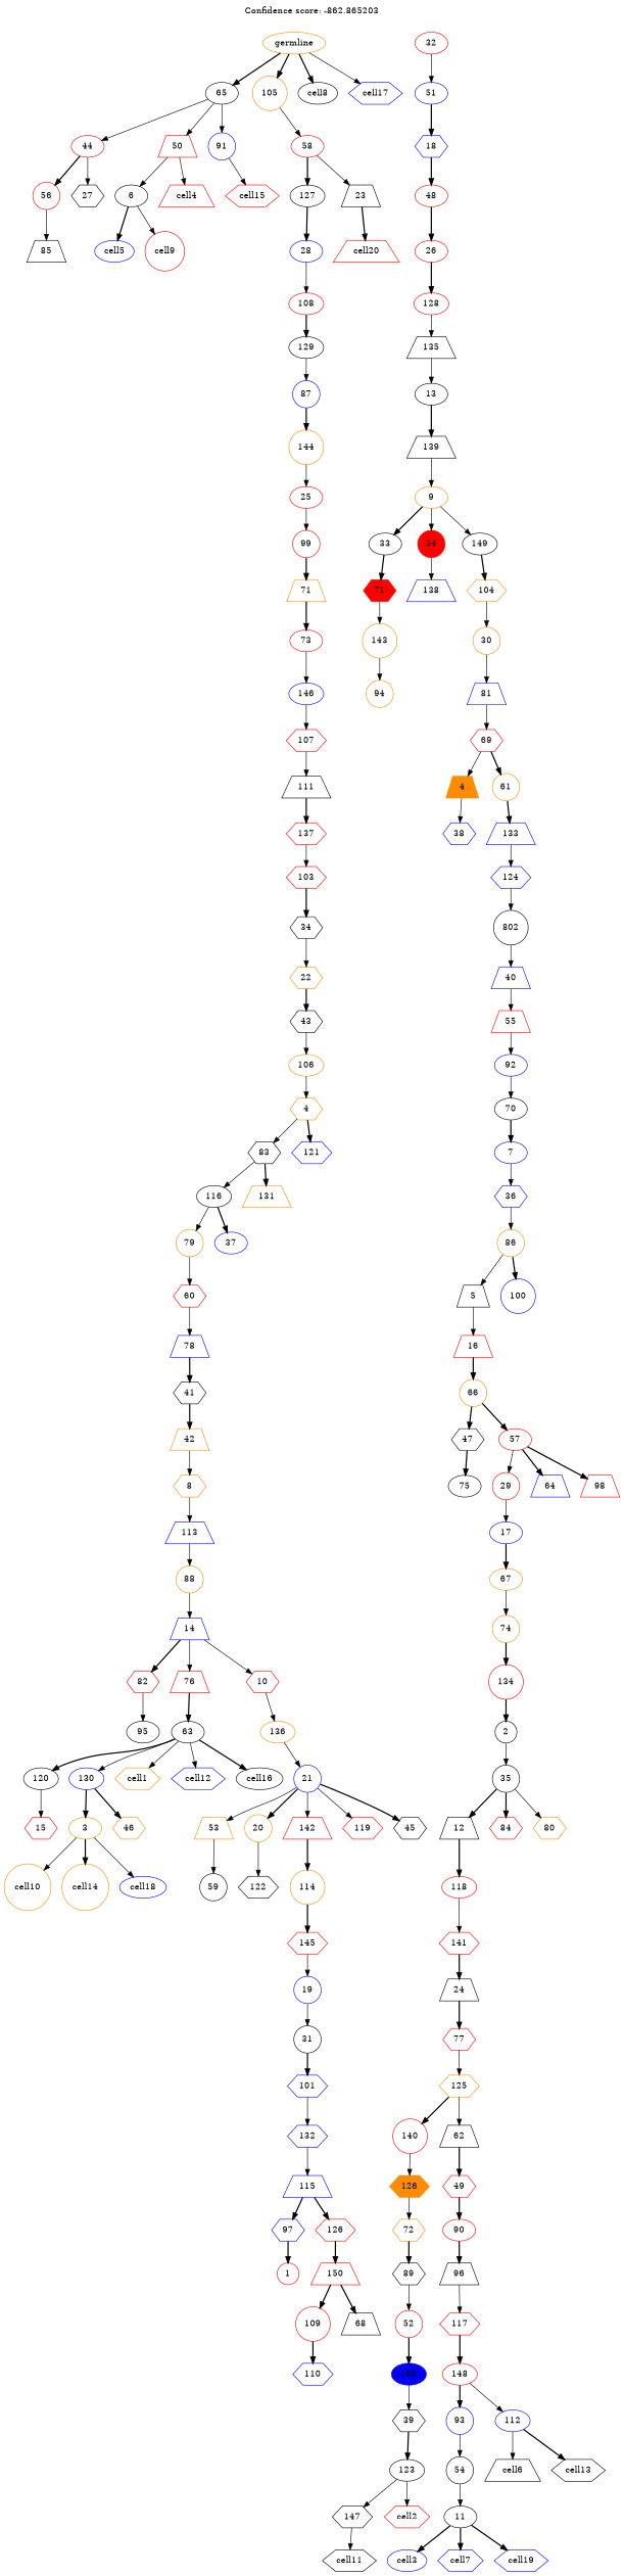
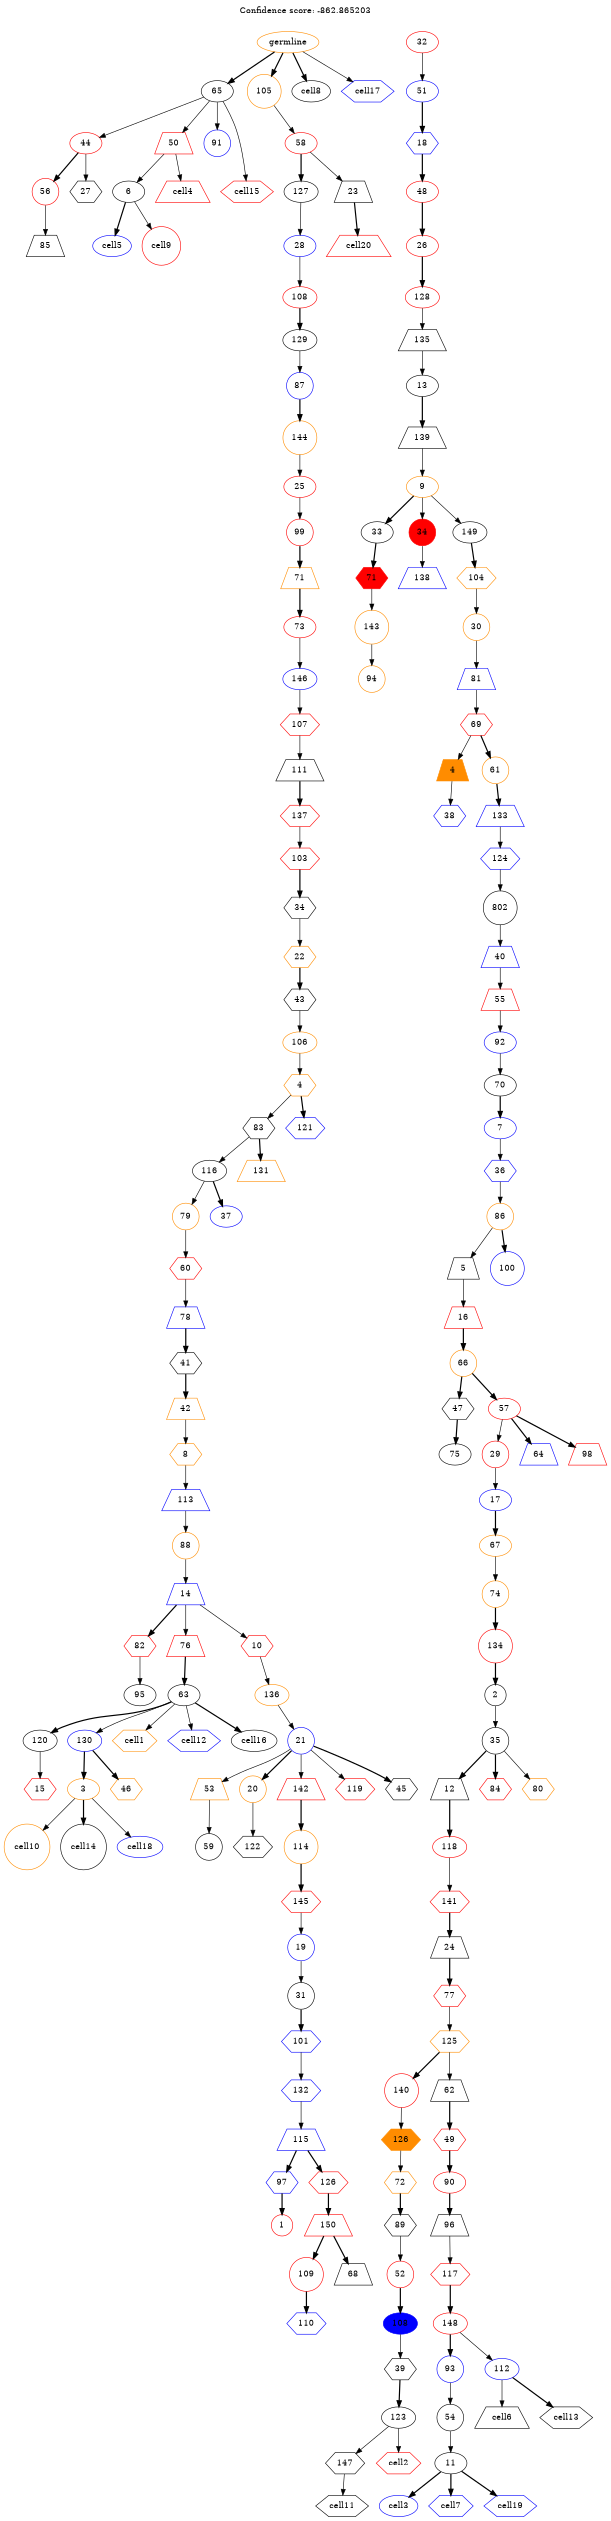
  digraph {
    label="Confidence score: -862.865203"
    labelloc=t
    node [color=red shape=hexagon]
    edge [style=solid]
    n1 [label=56 shape=circle]
    n2 [color=black label=85 shape=trapezium]
    n3 [label=44 shape=ellipse]
    n4 [color=black label=27]
    n5 [label=50 shape=trapezium]
    n6 [color=black label=6 shape=ellipse]
    cell4 [shape=trapezium]
    cell5 [color=blue shape=ellipse]
    cell9 [shape=circle]
    n10 [color=black label=65 shape=ellipse]
    n11 [color=blue label=91 shape=circle]
    cell15
    n13 [label=82]
    n14 [color=black label=95 shape=ellipse]
    n15 [color=black label=120 shape=ellipse]
    n16 [label=15]
    n17 [color=blue label=130 shape=ellipse]
    n18 [color=darkorange label=3 shape=ellipse]
    n19 [color=darkorange label=46]
    cell10 [color=darkorange shape=circle]
-   cell14 [color=darkorange shape=circle]
+   cell14 [color=black shape=circle]
    cell18 [color=blue shape=ellipse]
    n23 [color=black label=63 shape=ellipse]
    cell1 [color=darkorange]
    cell12 [color=blue]
    cell16 [color=black shape=ellipse]
    n27 [label=76 shape=trapezium]
    n28 [color=darkorange label=53 shape=trapezium]
    n29 [color=black label=59 shape=circle]
    n30 [color=darkorange label=20 shape=circle]
    n31 [color=black label=122]
    n32 [color=blue label=97]
    n33 [label=1 shape=circle]
    n34 [label=109 shape=circle]
    n35 [color=blue label=110]
    n36 [color=darkorange label=143 shape=circle]
    n37 [color=darkorange label=94 shape=circle]
    n38 [label=71 style=filled]
    n39 [color=black label=33 shape=ellipse]
    n40 [label=34 shape=circle style=filled]
    n41 [color=blue label=138 shape=trapezium]
    n42 [color=darkorange label=4 shape=trapezium style=filled]
    n43 [color=blue label=38]
    n44 [color=black label=47]
    n45 [color=black label=75 shape=ellipse]
    n46 [color=black label=123 shape=ellipse]
    n47 [color=black label=147]
    cell2
    cell11 [color=black]
    n50 [color=black label=39]
    n51 [color=blue label=108 shape=ellipse style=filled]
    n52 [label=52 shape=circle]
    n53 [color=black label=89]
    n54 [color=darkorange label=72]
    n55 [color=darkorange label=126 style=filled]
    n56 [label=140 shape=circle]
    n57 [color=black label=54 shape=circle]
    n58 [color=black label=11 shape=ellipse]
    cell3 [color=blue shape=ellipse]
    cell7 [color=blue]
    cell19 [color=blue]
    n62 [color=blue label=93 shape=circle]
    n63 [label=148 shape=ellipse]
    n64 [color=blue label=112 shape=ellipse]
    cell6 [color=black shape=trapezium]
    cell13 [color=black]
    n67 [label=117]
    n68 [color=black label=96 shape=trapezium]
    n69 [label=90 shape=ellipse]
    n70 [label=49]
    n71 [color=black label=62 shape=trapezium]
    n72 [color=darkorange label=125]
    n73 [label=77]
    n74 [color=black label=24 shape=trapezium]
    n75 [label=141]
    n76 [label=118 shape=ellipse]
    n77 [color=black label=12 shape=trapezium]
    n78 [color=black label=35 shape=circle]
    n79 [label=84]
    n80 [color=darkorange label=80]
    n81 [color=black label=2 shape=circle]
    n82 [label=134 shape=circle]
    n83 [color=darkorange label=74 shape=circle]
    n84 [color=darkorange label=67 shape=ellipse]
    n85 [color=blue label=17 shape=ellipse]
    n86 [label=29 shape=circle]
    n87 [label=57 shape=ellipse]
    n88 [color=blue label=64 shape=trapezium]
    n89 [label=98 shape=trapezium]
    n90 [color=darkorange label=66 shape=circle]
    n91 [label=16 shape=trapezium]
    n92 [color=black label=5 shape=trapezium]
    n93 [color=darkorange label=86 shape=circle]
    n94 [color=blue label=100 shape=circle]
    n95 [color=blue label=36]
    n96 [color=blue label=7 shape=ellipse]
    n97 [color=black label=70 shape=ellipse]
    n98 [color=blue label=92 shape=ellipse]
    n99 [label=55 shape=trapezium]
    n100 [color=blue label=40 shape=trapezium]
    n101 [color=black label=802 shape=circle]
    n102 [color=blue label=124]
    n103 [color=blue label=133 shape=trapezium]
    n104 [color=darkorange label=61 shape=circle]
    n105 [label=69]
    n106 [color=blue label=81 shape=trapezium]
    n107 [color=darkorange label=30 shape=circle]
    n108 [color=darkorange label=104]
    n109 [color=black label=149 shape=ellipse]
    n110 [color=darkorange label=9 shape=ellipse]
    n111 [color=black label=139 shape=trapezium]
    n112 [color=black label=13 shape=ellipse]
    n113 [color=black label=135 shape=trapezium]
    n114 [label=128 shape=ellipse]
    n115 [label=26 shape=ellipse]
    n116 [label=48 shape=ellipse]
    n117 [color=blue label=18]
    n118 [color=blue label=51 shape=ellipse]
    n119 [label=32 shape=ellipse]
    n120 [color=black label=68 shape=trapezium]
    n121 [label=150 shape=trapezium]
    n122 [label=126]
    n123 [color=blue label=115 shape=trapezium]
    n124 [color=blue label=132]
    n125 [color=blue label=101]
    n126 [color=black label=31 shape=circle]
    n127 [color=blue label=19 shape=circle]
    n128 [label=145]
    n129 [color=darkorange label=114 shape=circle]
    n130 [label=142 shape=trapezium]
    n131 [color=blue label=21 shape=circle]
    n132 [label=119]
    n133 [color=black label=45]
    n134 [color=darkorange label=136 shape=ellipse]
    n135 [label=10]
    n136 [color=blue label=14 shape=trapezium]
    n137 [color=darkorange label=88 shape=circle]
    n138 [color=blue label=113 shape=trapezium]
    n139 [color=darkorange label=8]
    n140 [color=darkorange label=42 shape=trapezium]
    n141 [color=black label=41]
    n142 [color=blue label=78 shape=trapezium]
    n143 [label=60]
    n144 [color=darkorange label=79 shape=circle]
    n145 [color=black label=116 shape=ellipse]
    n146 [color=blue label=37 shape=ellipse]
    n147 [color=black label=83]
    n148 [color=darkorange label=131 shape=trapezium]
    n149 [color=darkorange label=4]
    n150 [color=blue label=121]
    n151 [color=darkorange label=106 shape=ellipse]
    n152 [color=black label=43]
    n153 [color=darkorange label=22]
    n154 [color=black label=34]
    n155 [label=103]
    n156 [label=137]
    n157 [color=black label=111 shape=trapezium]
    n158 [label=107]
    n159 [color=blue label=146 shape=ellipse]
    n160 [label=73 shape=ellipse]
    n161 [color=darkorange label=71 shape=trapezium]
    n162 [label=99 shape=circle]
    n163 [label=25 shape=ellipse]
    n164 [color=darkorange label=144 shape=circle]
    n165 [color=blue label=87 shape=circle]
    n166 [color=black label=129 shape=ellipse]
    n167 [label=108 shape=ellipse]
    n168 [color=blue label=28 shape=ellipse]
    n169 [color=black label=127 shape=ellipse]
    n170 [label=58 shape=ellipse]
    n171 [color=black label=23 shape=trapezium]
    cell20 [shape=trapezium]
    n173 [color=darkorange label=105 shape=circle]
    n174 [color=darkorange label=germline shape=ellipse]
    cell8 [color=black shape=ellipse]
    cell17 [color=blue]
    n1 -> n2
    n3 -> n1 [style=bold]
    n3 -> n4
    n5 -> n6
    n5 -> cell4
    n6 -> cell5 [style=bold]
    n6 -> cell9
    n10 -> n3
    n10 -> n5
    n10 -> n11
-   n11 -> cell15
+   n10 -> cell15
    n13 -> n14
    n15 -> n16
    n17 -> n18 [style=bold]
    n17 -> n19 [style=bold]
    n18 -> cell10
    n18 -> cell14 [style=bold]
    n18 -> cell18
    n23 -> n15 [style=bold]
    n23 -> n17
    n23 -> cell1
    n23 -> cell12
    n23 -> cell16 [style=bold]
    n27 -> n23 [style=bold]
    n28 -> n29
    n30 -> n31
    n32 -> n33 [style=bold]
    n34 -> n35 [style=bold]
    n36 -> n37
    n38 -> n36
    n39 -> n38 [style=bold]
    n40 -> n41
    n42 -> n43
    n44 -> n45 [style=bold]
    n46 -> n47
    n46 -> cell2
    n47 -> cell11
    n50 -> n46 [style=bold]
    n51 -> n50
    n52 -> n51 [style=bold]
    n53 -> n52
    n54 -> n53 [style=bold]
    n55 -> n54
    n56 -> n55
    n57 -> n58
    n58 -> cell3 [style=bold]
    n58 -> cell7 [style=bold]
    n58 -> cell19 [style=bold]
    n62 -> n57
    n63 -> n62 [style=bold]
    n63 -> n64
    n64 -> cell6
    n64 -> cell13 [style=bold]
    n67 -> n63 [style=bold]
    n68 -> n67
    n69 -> n68 [style=bold]
    n70 -> n69 [style=bold]
    n71 -> n70 [style=bold]
    n72 -> n56 [style=bold]
    n72 -> n71
    n73 -> n72
    n74 -> n73 [style=bold]
    n75 -> n74 [style=bold]
    n76 -> n75
    n77 -> n76 [style=bold]
    n78 -> n77 [style=bold]
    n78 -> n79 [style=bold]
    n78 -> n80
    n81 -> n78
    n82 -> n81 [style=bold]
    n83 -> n82 [style=bold]
    n84 -> n83
    n85 -> n84 [style=bold]
    n86 -> n85
    n87 -> n86
    n87 -> n88 [style=bold]
    n87 -> n89 [style=bold]
    n90 -> n44 [style=bold]
    n90 -> n87 [style=bold]
    n91 -> n90 [style=bold]
    n92 -> n91
    n93 -> n92
    n93 -> n94 [style=bold]
    n95 -> n93
    n96 -> n95
    n97 -> n96 [style=bold]
    n98 -> n97
    n99 -> n98
    n100 -> n99
    n101 -> n100
    n102 -> n101
    n103 -> n102
    n104 -> n103 [style=bold]
    n105 -> n42
    n105 -> n104 [style=bold]
    n106 -> n105
    n107 -> n106
    n108 -> n107
    n109 -> n108 [style=bold]
    n110 -> n39 [style=bold]
    n110 -> n40
    n110 -> n109
    n111 -> n110
    n112 -> n111 [style=bold]
    n113 -> n112
    n114 -> n113
    n115 -> n114 [style=bold]
    n116 -> n115 [style=bold]
    n117 -> n116 [style=bold]
    n118 -> n117 [style=bold]
    n119 -> n118
    n121 -> n34 [style=bold]
    n121 -> n120 [style=bold]
    n122 -> n121 [style=bold]
    n123 -> n32 [style=bold]
    n123 -> n122 [style=bold]
    n124 -> n123
    n125 -> n124
    n126 -> n125 [style=bold]
    n127 -> n126
    n128 -> n127
    n129 -> n128 [style=bold]
    n130 -> n129 [style=bold]
    n131 -> n28
    n131 -> n30 [style=bold]
    n131 -> n130
    n131 -> n132
    n131 -> n133 [style=bold]
    n134 -> n131
    n135 -> n134
    n136 -> n13 [style=bold]
    n136 -> n27
    n136 -> n135
    n137 -> n136
    n138 -> n137
    n139 -> n138
    n140 -> n139
    n141 -> n140 [style=bold]
    n142 -> n141 [style=bold]
    n143 -> n142
    n144 -> n143
    n145 -> n144
    n145 -> n146 [style=bold]
    n147 -> n145
    n147 -> n148 [style=bold]
    n149 -> n147
    n149 -> n150 [style=bold]
    n151 -> n149
    n152 -> n151
    n153 -> n152 [style=bold]
    n154 -> n153
    n155 -> n154 [style=bold]
    n156 -> n155
    n157 -> n156 [style=bold]
    n158 -> n157
    n159 -> n158
    n160 -> n159
    n161 -> n160 [style=bold]
    n162 -> n161 [style=bold]
    n163 -> n162
    n164 -> n163
    n165 -> n164 [style=bold]
    n166 -> n165
    n167 -> n166 [style=bold]
    n168 -> n167
-   n169 -> n168 [style=bold]
+   n169 -> n168
    n170 -> n169 [style=bold]
    n170 -> n171
    n171 -> cell20 [style=bold]
    n173 -> n170
    n174 -> n10 [style=bold]
    n174 -> n173 [style=bold]
    n174 -> cell8 [style=bold]
    n174 -> cell17
  }
